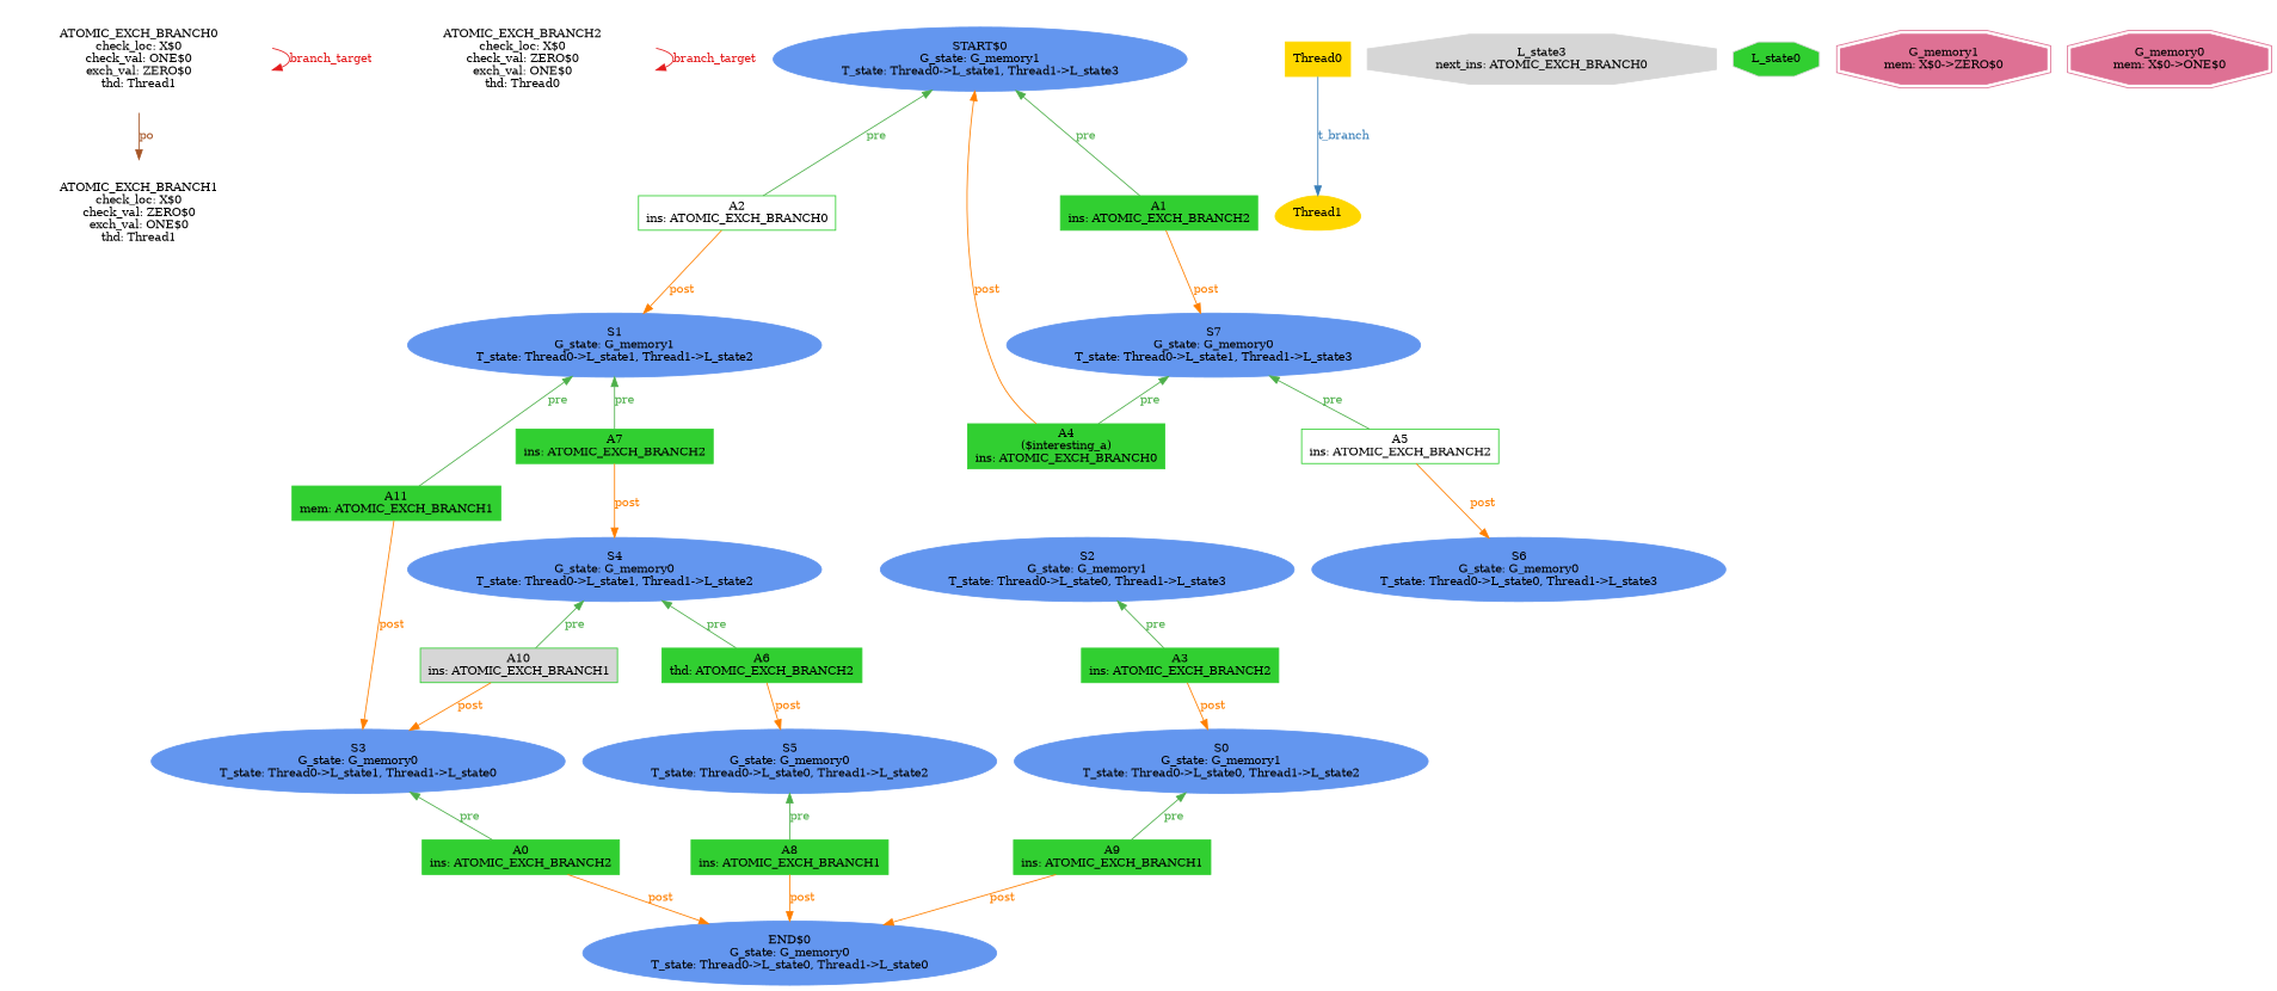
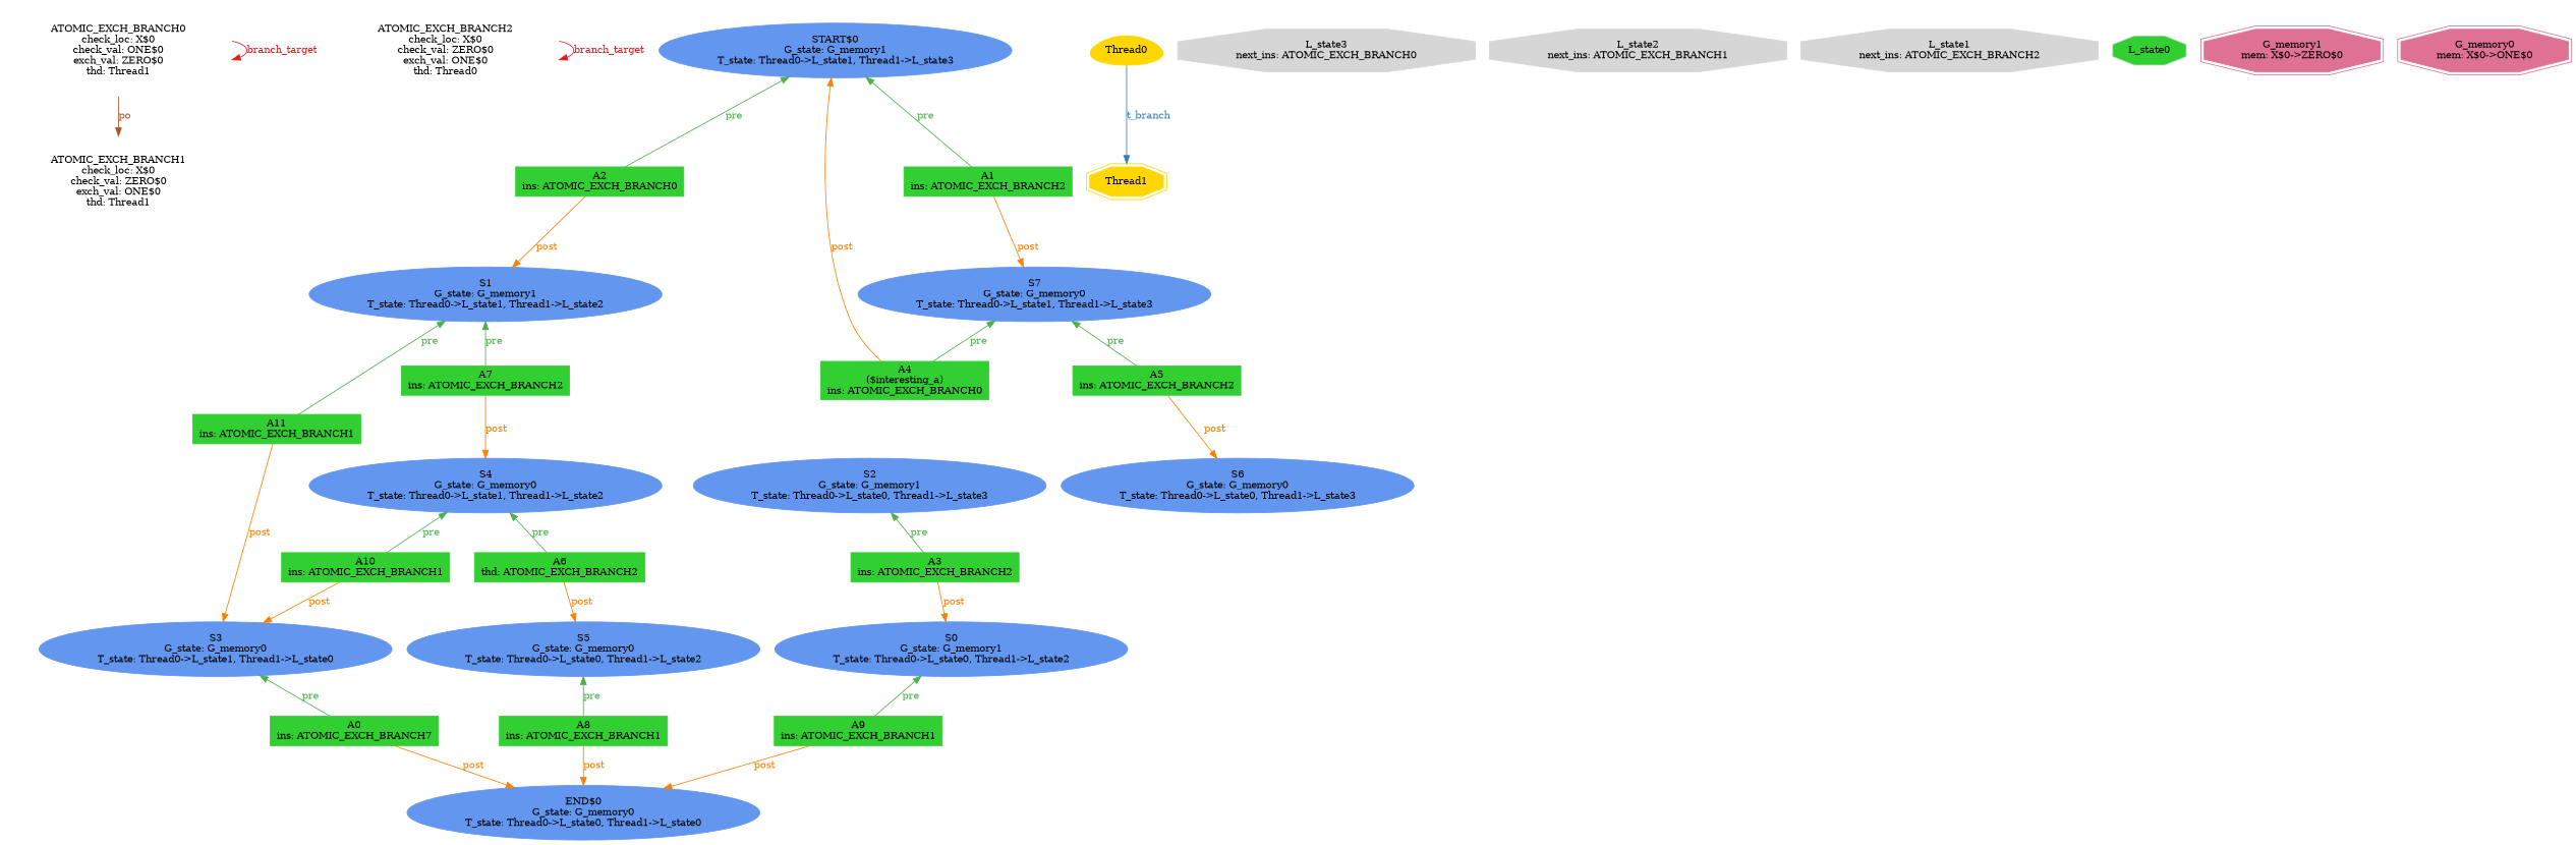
  digraph {
    fontsize=12
    rankdir=TB
    node [color="#31cf31" fontcolor="#000000" fontsize=12 shape=box style="filled, solid"]
    edge [color="#ff7f00" dir=forward fontcolor="#ff7f00" fontsize=12 style=solid weight=1]
    n1 [color="#ffffff" label="ATOMIC_EXCH_BRANCH0\ncheck_loc: X$0\ncheck_val: ONE$0\nexch_val: ZERO$0\nthd: Thread1" shape=octagon uuid=ATOMIC_EXCH_BRANCH0]
    n2 [color="#ffffff" label="ATOMIC_EXCH_BRANCH1\ncheck_loc: X$0\ncheck_val: ZERO$0\nexch_val: ONE$0\nthd: Thread1" shape=octagon uuid=ATOMIC_EXCH_BRANCH1]
    n3 [color="#ffffff" label="ATOMIC_EXCH_BRANCH2\ncheck_loc: X$0\ncheck_val: ZERO$0\nexch_val: ONE$0\nthd: Thread0" shape=octagon uuid=ATOMIC_EXCH_BRANCH2]
-   n4 [label="A0\nins: ATOMIC_EXCH_BRANCH2" uuid=A0]
+   n4 [label="A0\nins: ATOMIC_EXCH_BRANCH7" uuid=A0]
    n5 [color="#6396ef" label="END$0\nG_state: G_memory0\nT_state: Thread0->L_state0, Thread1->L_state0" shape=ellipse uuid="END$0"]
    n6 [label="A1\nins: ATOMIC_EXCH_BRANCH2" uuid=A1]
    n7 [color="#6396ef" label="S7\nG_state: G_memory0\nT_state: Thread0->L_state1, Thread1->L_state3" shape=ellipse uuid=S7]
    n8 [label="A4\n($interesting_a)\nins: ATOMIC_EXCH_BRANCH0" uuid=A4]
-   n9 [label="A5\nins: ATOMIC_EXCH_BRANCH2" uuid=A5 fillcolor="#ffffff"]
+   n9 [label="A5\nins: ATOMIC_EXCH_BRANCH2" uuid=A5]
    n10 [color="#6396ef" label="S6\nG_state: G_memory0\nT_state: Thread0->L_state0, Thread1->L_state3" shape=ellipse uuid=S6]
-   n11 [label="A2\nins: ATOMIC_EXCH_BRANCH0" uuid=A2 fillcolor="#ffffff"]
+   n11 [label="A2\nins: ATOMIC_EXCH_BRANCH0" uuid=A2]
    n12 [color="#6396ef" label="S1\nG_state: G_memory1\nT_state: Thread0->L_state1, Thread1->L_state2" shape=ellipse uuid=S1]
    n13 [label="A7\nins: ATOMIC_EXCH_BRANCH2" uuid=A7]
-   n14 [label="A11\nmem: ATOMIC_EXCH_BRANCH1" uuid=A11]
+   n14 [label="A11\nins: ATOMIC_EXCH_BRANCH1" uuid=A11]
    n15 [color="#6396ef" label="S4\nG_state: G_memory0\nT_state: Thread0->L_state1, Thread1->L_state2" shape=ellipse uuid=S4]
    n16 [color="#6396ef" label="S3\nG_state: G_memory0\nT_state: Thread0->L_state1, Thread1->L_state0" shape=ellipse uuid=S3]
    n17 [label="A3\nins: ATOMIC_EXCH_BRANCH2" uuid=A3]
    n18 [color="#6396ef" label="S0\nG_state: G_memory1\nT_state: Thread0->L_state0, Thread1->L_state2" shape=ellipse uuid=S0]
    n19 [label="A9\nins: ATOMIC_EXCH_BRANCH1" uuid=A9]
    n20 [color="#6396ef" label="START$0\nG_state: G_memory1\nT_state: Thread0->L_state1, Thread1->L_state3" shape=ellipse uuid="START$0"]
    n21 [label="A6\nthd: ATOMIC_EXCH_BRANCH2" uuid=A6]
    n22 [color="#6396ef" label="S5\nG_state: G_memory0\nT_state: Thread0->L_state0, Thread1->L_state2" shape=ellipse uuid=S5]
    n23 [label="A8\nins: ATOMIC_EXCH_BRANCH1" uuid=A8]
-   n24 [label="A10\nins: ATOMIC_EXCH_BRANCH1" uuid=A10 fillcolor="#d6d6d6"]
+   n24 [label="A10\nins: ATOMIC_EXCH_BRANCH1" uuid=A10]
    n25 [color="#6396ef" label="S2\nG_state: G_memory1\nT_state: Thread0->L_state0, Thread1->L_state3" shape=ellipse uuid=S2]
-   n26 [color="#ffd700" label=Thread0 uuid=Thread0]
-   n27 [color="#ffd700" label=Thread1 shape=egg uuid=Thread1]
+   n26 [color="#ffd700" label=Thread0 shape=egg uuid=Thread0]
+   n27 [color="#ffd700" label=Thread1 shape=doubleoctagon uuid=Thread1]
    n28 [color="#d6d6d6" label="L_state3\nnext_ins: ATOMIC_EXCH_BRANCH0" shape=octagon uuid=L_state3]
+   n29 [color="#d6d6d6" label="L_state2\nnext_ins: ATOMIC_EXCH_BRANCH1" shape=octagon uuid=L_state2]
+   n30 [color="#d6d6d6" label="L_state1\nnext_ins: ATOMIC_EXCH_BRANCH2" shape=octagon uuid=L_state1]
    n31 [color="#d6d6d6" fillcolor="#31cf31" label=L_state0 shape=octagon uuid=L_state0]
    n32 [color="#de7194" label="G_memory1\nmem: X$0->ZERO$0" shape=doubleoctagon uuid=G_memory1]
    n33 [color="#de7194" label="G_memory0\nmem: X$0->ONE$0" shape=doubleoctagon uuid=G_memory0]
    n1 -> n1 [color="#e41a1c" fontcolor="#e41a1c" label=branch_target uuid="<ATOMIC_EXCH_BRANCH0, ATOMIC_EXCH_BRANCH0>"]
    n1 -> n2 [color="#a65628" fontcolor="#a65628" label=po uuid="<ATOMIC_EXCH_BRANCH0, ATOMIC_EXCH_BRANCH1>"]
    n3 -> n3 [color="#e41a1c" fontcolor="#e41a1c" label=branch_target uuid="<ATOMIC_EXCH_BRANCH2, ATOMIC_EXCH_BRANCH2>"]
    n4 -> n5 [label=post uuid="<A0, END$0>"]
    n6 -> n7 [label=post uuid="<A1, S7>"]
    n7 -> n8 [color="#4daf4a" dir=back fontcolor="#4daf4a" label=pre uuid="<A4, S7>"]
    n7 -> n9 [color="#4daf4a" dir=back fontcolor="#4daf4a" label=pre uuid="<A5, S7>"]
    n9 -> n10 [label=post uuid="<A5, S6>"]
    n11 -> n12 [label=post uuid="<A2, S1>"]
    n12 -> n13 [color="#4daf4a" dir=back fontcolor="#4daf4a" label=pre uuid="<A7, S1>"]
    n12 -> n14 [color="#4daf4a" dir=back fontcolor="#4daf4a" label=pre uuid="<A11, S1>"]
    n13 -> n15 [label=post uuid="<A7, S4>"]
    n14 -> n16 [label=post uuid="<A11, S3>"]
    n15 -> n21 [color="#4daf4a" dir=back fontcolor="#4daf4a" label=pre uuid="<A6, S4>"]
    n15 -> n24 [color="#4daf4a" dir=back fontcolor="#4daf4a" label=pre uuid="<A10, S4>"]
    n16 -> n4 [color="#4daf4a" dir=back fontcolor="#4daf4a" label=pre uuid="<A0, S3>"]
    n17 -> n18 [label=post uuid="<A3, S0>"]
    n18 -> n19 [color="#4daf4a" dir=back fontcolor="#4daf4a" label=pre uuid="<A9, S0>"]
    n19 -> n5 [label=post uuid="<A9, END$0>"]
    n20 -> n6 [color="#4daf4a" dir=back fontcolor="#4daf4a" label=pre uuid="<A1, START$0>"]
    n20 -> n8 [dir=back label=post uuid="<A4, START$0>"]
    n20 -> n11 [color="#4daf4a" dir=back fontcolor="#4daf4a" label=pre uuid="<A2, START$0>"]
    n21 -> n22 [label=post uuid="<A6, S5>"]
    n22 -> n23 [color="#4daf4a" dir=back fontcolor="#4daf4a" label=pre uuid="<A8, S5>"]
    n23 -> n5 [label=post uuid="<A8, END$0>"]
    n24 -> n16 [label=post uuid="<A10, S3>"]
    n25 -> n17 [color="#4daf4a" dir=back fontcolor="#4daf4a" label=pre uuid="<A3, S2>"]
    n26 -> n27 [color="#377eb8" fontcolor="#377eb8" label=t_branch uuid="<Thread0, Thread1>"]
  }
